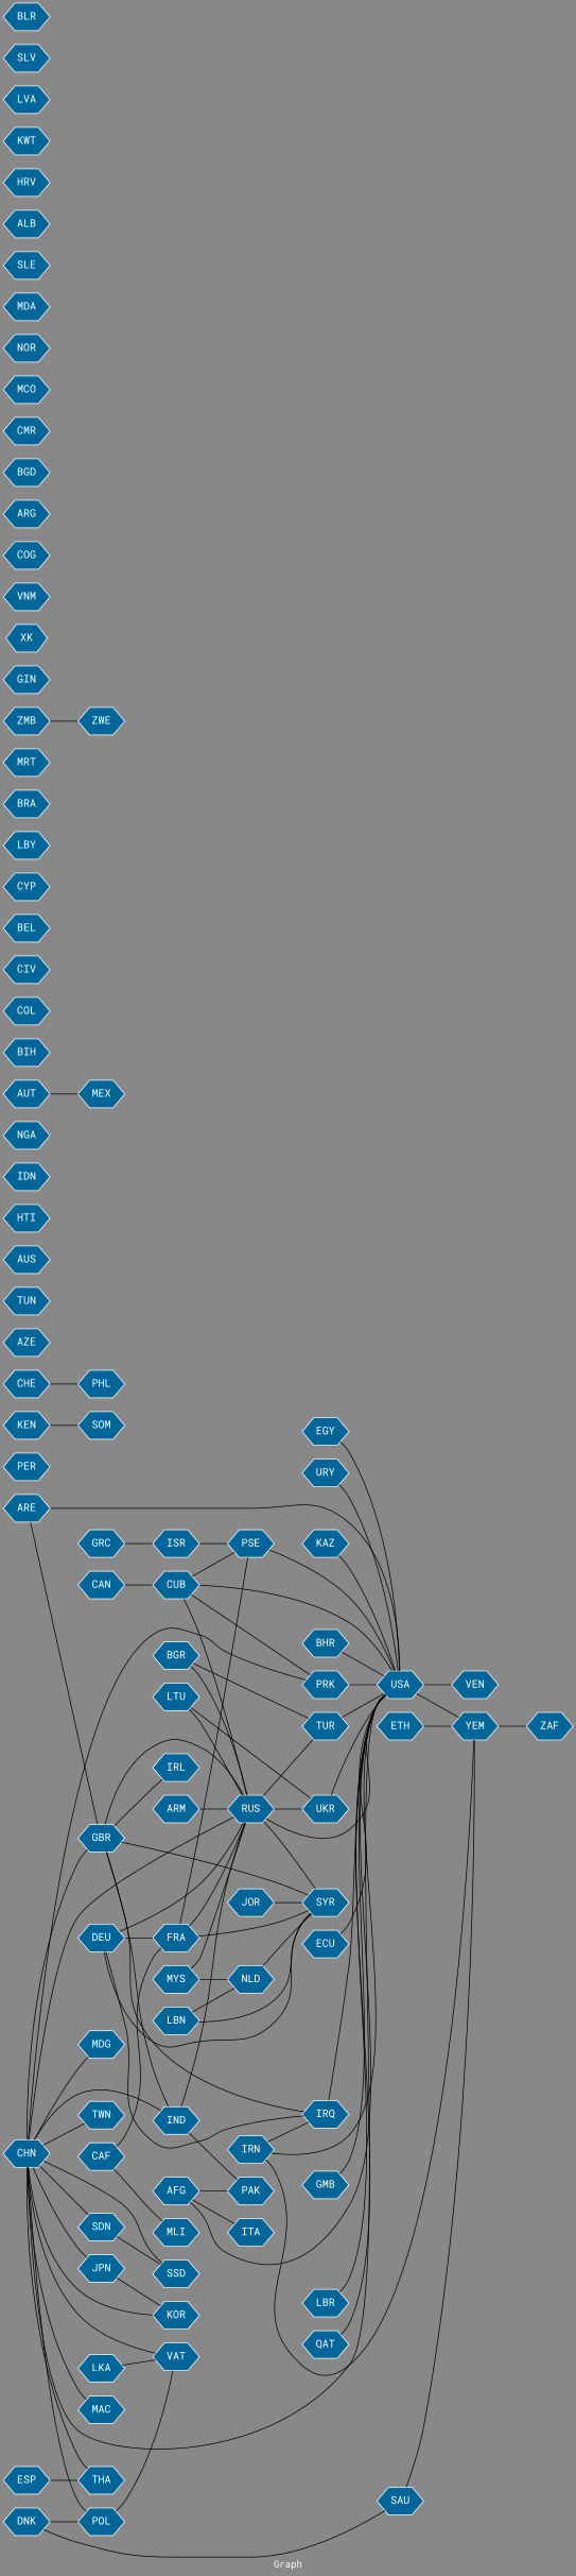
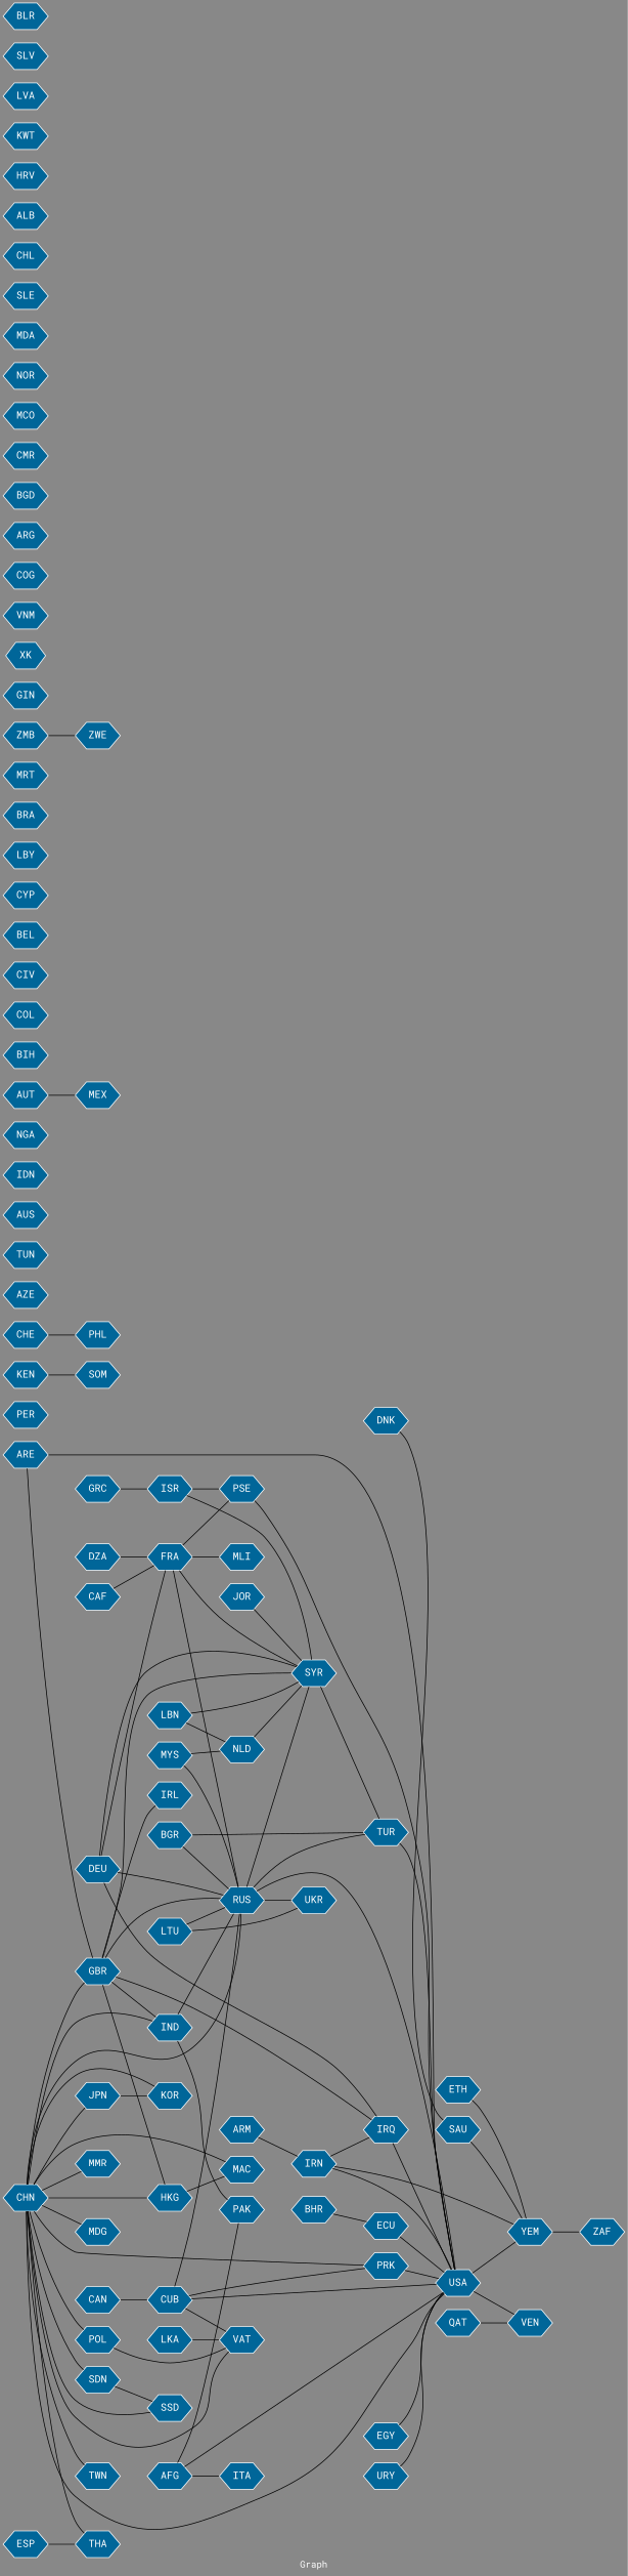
  graph {
    bgcolor="#888888"
    fontcolor=white
    fontname="Roboto Mono"
    fontsize=12
    label="Graph"
    rankdir=LR
    node [color=white fillcolor="#006699" fontcolor=white fontname="Roboto Mono" shape=hexagon style=filled]
    edge [arrowhead=open color=black fontcolor=white fontname="Roboto Mono" fontsize=12 weight=1]
    n1 [label=CUB]
    n2 [label=VAT]
    n3 [label=USA]
    n4 [label=RUS]
    n5 [label=PRK]
    n6 [label=YEM]
    n7 [label=VEN]
    n8 [label=SYR]
    n9 [label=TUR]
    n10 [label=UKR]
    n11 [label=PER]
    n12 [label=SSD]
    n13 [label=SDN]
    n14 [label=CHN]
+   n15 [label=HKG]
    n16 [label=GBR]
    n17 [label=JPN]
    n18 [label=IND]
    n19 [label=THA]
    n20 [label=TWN]
    n21 [label=KOR]
+   n22 [label=MMR]
    n23 [label=MAC]
    n24 [label=MDG]
    n25 [label=POL]
    n26 [label=IRQ]
    n27 [label=IRL]
    n28 [label=PAK]
    n29 [label=SOM]
    n30 [label=PHL]
-   n31 [label=GMB]
    n32 [label=AZE]
    n33 [label=TUN]
    n34 [label=FRA]
    n35 [label=PSE]
    n36 [label=MLI]
    n37 [label=AFG]
    n38 [label=ITA]
-   n39 [label=LBR]
    n40 [label=MYS]
    n41 [label=NLD]
    n42 [label=AUS]
    n43 [label=GRC]
    n44 [label=ISR]
    n45 [label=DEU]
    n46 [label=QAT]
    n47 [label=ZAF]
-   n48 [label=HTI]
+   n49 [label=DZA]
    n50 [label=IDN]
    n51 [label=IRN]
    n52 [label=NGA]
    n53 [label=MEX]
    n54 [label=EGY]
    n55 [label=BIH]
    n56 [label=COL]
    n57 [label=JOR]
    n58 [label=LBN]
    n59 [label=CIV]
    n60 [label=CAF]
    n61 [label=BEL]
    n62 [label=CYP]
    n63 [label=CAN]
    n64 [label=URY]
    n65 [label=LBY]
    n66 [label=KEN]
    n67 [label=LTU]
-   n68 [label=KAZ]
    n69 [label=SAU]
    n70 [label=LKA]
    n71 [label=BRA]
    n72 [label=ARE]
    n73 [label=MRT]
    n74 [label=ZMB]
    n75 [label=ZWE]
    n76 [label=GIN]
    n77 [label=ESP]
    n78 [label=XK]
    n79 [label=VNM]
    n80 [label=DNK]
    n81 [label=ARM]
    n82 [label=COG]
    n83 [label=BHR]
    n84 [label=ARG]
    n85 [label=ETH]
    n86 [label=AUT]
    n87 [label=BGD]
    n88 [label=CHE]
    n89 [label=CMR]
    n90 [label=MCO]
    n91 [label=NOR]
    n92 [label=MDA]
    n93 [label=SLE]
+   n94 [label=CHL]
    n95 [label=ALB]
    n96 [label=HRV]
    n97 [label=KWT]
    n98 [label=LVA]
    n99 [label=BGR]
    n100 [label=ECU]
    n101 [label=SLV]
    n102 [label=BLR]
-   n1 -- n35 [weight=3]
+   n1 -- n2 [weight=3]
    n1 -- n3 [weight=16]
    n1 -- n4 [weight=2]
    n1 -- n5 [weight=2]
    n3 -- n6 [weight=5]
    n3 -- n7
    n4 -- n3 [weight=3]
    n4 -- n8 [weight=3]
    n4 -- n9 [weight=2]
    n4 -- n10 [weight=12]
    n5 -- n3 [weight=7]
    n6 -- n47
+   n8 -- n9
    n9 -- n3 [weight=2]
-   n10 -- n3
    n13 -- n12 [weight=2]
    n14 -- n2 [weight=3]
    n14 -- n3 [weight=2]
    n14 -- n4 [weight=2]
    n14 -- n5
    n14 -- n12
    n14 -- n13
+   n14 -- n15 [weight=6]
    n14 -- n16 [weight=4]
    n14 -- n17
    n14 -- n18
    n14 -- n19
    n14 -- n20 [weight=4]
    n14 -- n21 [weight=2]
+   n14 -- n22
    n14 -- n23
    n14 -- n24
    n14 -- n25
+   n15 -- n23
    n16 -- n4 [weight=2]
    n16 -- n8 [weight=2]
+   n16 -- n15 [weight=4]
    n16 -- n18
    n16 -- n26 [weight=2]
    n16 -- n27 [weight=2]
    n17 -- n21 [weight=8]
    n18 -- n4 [weight=3]
    n18 -- n28 [weight=3]
    n25 -- n2
    n26 -- n3
-   n31 -- n3
    n34 -- n4 [weight=3]
    n34 -- n8
    n34 -- n35 [weight=5]
-   n60 -- n36 [weight=2]
+   n34 -- n36 [weight=2]
    n35 -- n3
    n37 -- n3 [weight=2]
    n37 -- n28 [weight=4]
    n37 -- n38
-   n39 -- n3
    n40 -- n4 [weight=2]
    n40 -- n41
    n41 -- n8 [weight=2]
    n43 -- n44
+   n44 -- n8 [weight=2]
    n44 -- n35 [weight=24]
    n45 -- n4 [weight=2]
    n45 -- n8
    n45 -- n26
    n45 -- n34
-   n46 -- n3 [weight=3]
+   n46 -- n7 [weight=3]
+   n49 -- n34 [weight=2]
    n51 -- n3 [weight=5]
    n51 -- n6 [weight=3]
    n51 -- n26 [weight=4]
    n54 -- n3 [weight=4]
    n57 -- n8 [weight=7]
    n58 -- n8 [weight=3]
    n58 -- n41 [weight=2]
    n60 -- n34
    n63 -- n1
    n64 -- n3 [weight=3]
    n66 -- n29 [weight=4]
    n67 -- n4 [weight=2]
    n67 -- n10
-   n68 -- n3 [weight=2]
    n69 -- n6
    n70 -- n2
    n72 -- n3 [weight=2]
    n72 -- n16
    n74 -- n75 [weight=2]
    n77 -- n19
-   n80 -- n25 [weight=2]
    n80 -- n69
-   n81 -- n4
-   n83 -- n3
+   n81 -- n51
+   n83 -- n100
    n85 -- n6
    n86 -- n53
    n88 -- n30
    n99 -- n4
    n99 -- n9
    n100 -- n3
  }
